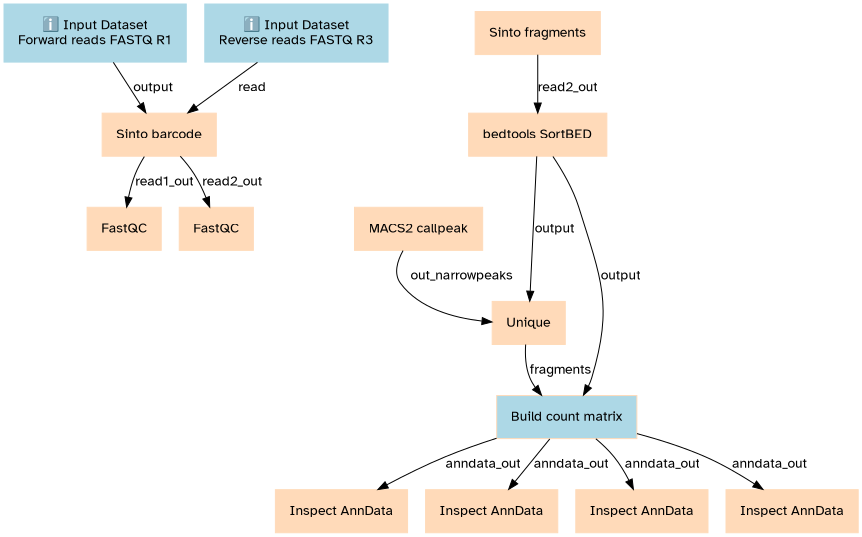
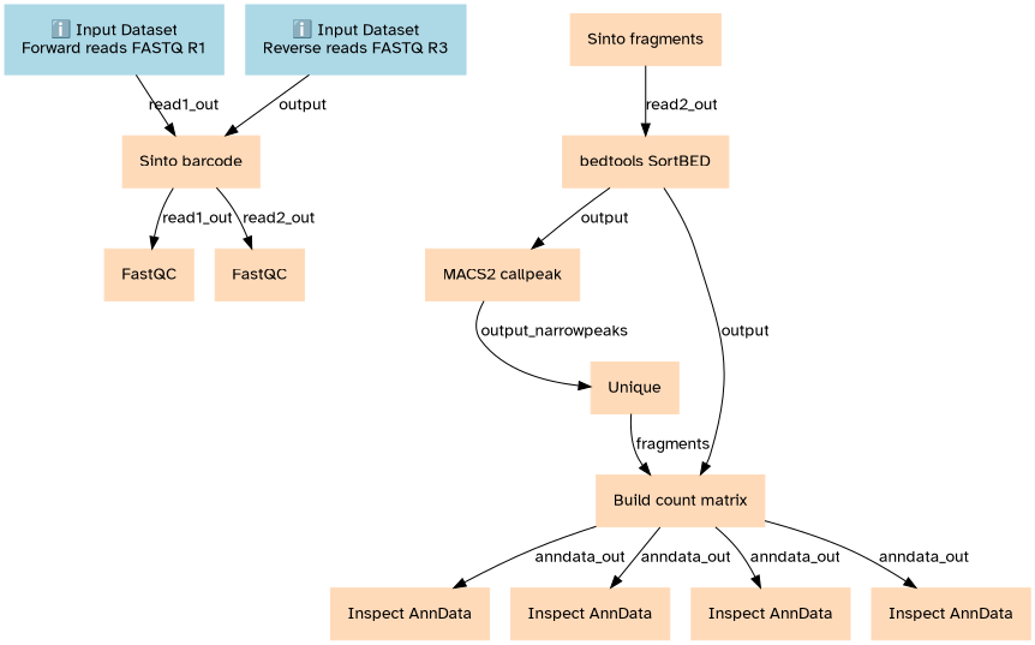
  digraph {
    node [color=peachpuff fontname="Atkinson Hyperlegible" margin="0.2,0.2" shape=box style=filled]
    edge [fontname="Atkinson Hyperlegible"]
    n1 [color=lightblue label="ℹ️ Input Dataset\nForward reads FASTQ R1"]
    n2 [label="Sinto barcode"]
    n3 [label=FastQC]
    n4 [label=FastQC]
    n5 [color=lightblue label="ℹ️ Input Dataset\nReverse reads FASTQ R3"]
    n6 [label="Sinto fragments"]
    n7 [label="bedtools SortBED"]
    n8 [label="MACS2 callpeak"]
-   n9 [label="Build count matrix" fillcolor=lightblue]
+   n9 [label="Build count matrix"]
    n10 [label=Unique]
    n11 [label="Inspect AnnData"]
    n12 [label="Inspect AnnData"]
    n13 [label="Inspect AnnData"]
    n14 [label="Inspect AnnData"]
-   n1 -> n2 [label=output]
+   n1 -> n2 [label=read1_out]
    n2 -> n3 [label=read1_out]
    n2 -> n4 [label=read2_out]
-   n5 -> n2 [label=read]
+   n5 -> n2 [label=output]
    n6 -> n7 [label=read2_out]
-   n7 -> n10 [label=output]
+   n7 -> n8 [label=output]
    n7 -> n9 [label=output]
-   n8 -> n10 [label=out_narrowpeaks]
+   n8 -> n10 [label=output_narrowpeaks]
    n9 -> n11 [label=anndata_out]
    n9 -> n12 [label=anndata_out]
    n9 -> n13 [label=anndata_out]
    n9 -> n14 [label=anndata_out]
    n10 -> n9 [label=fragments]
  }
